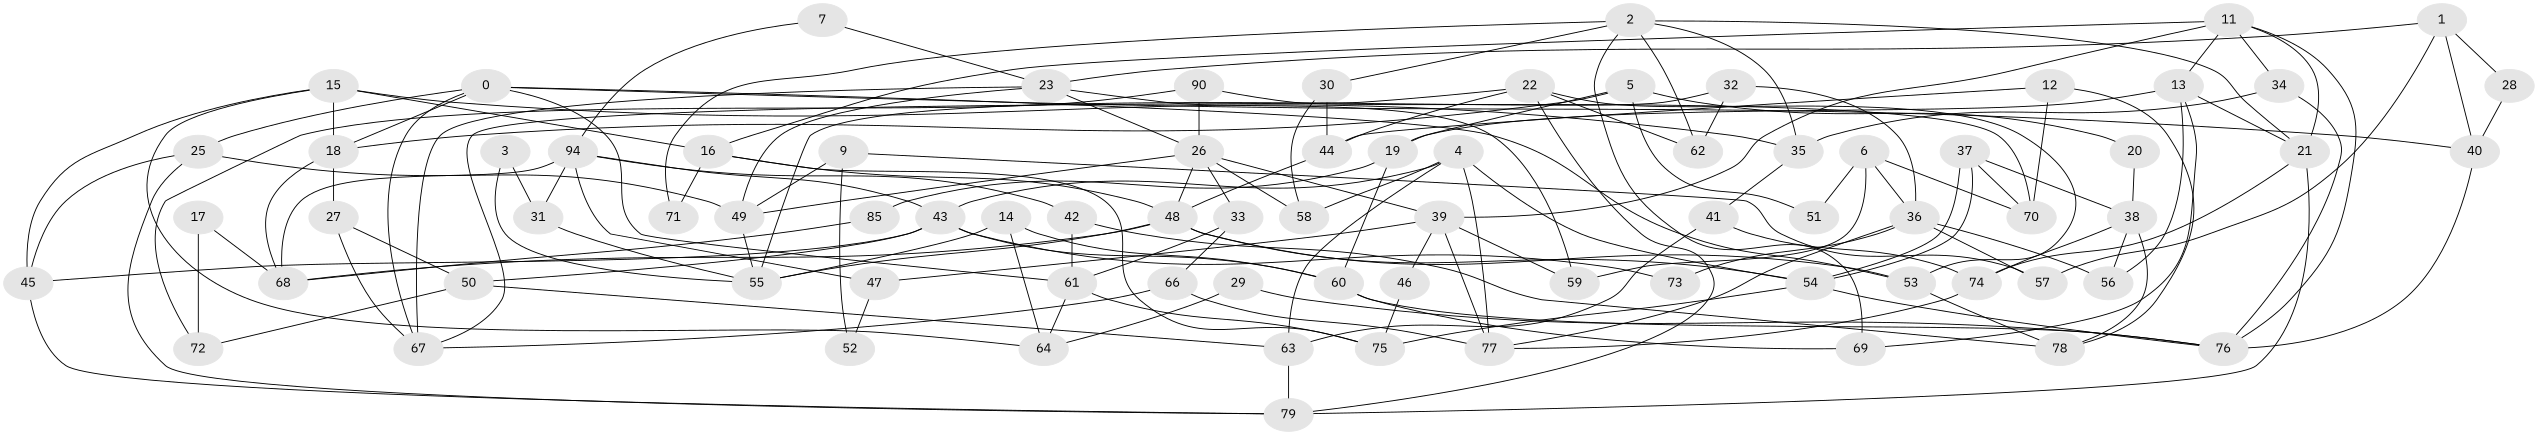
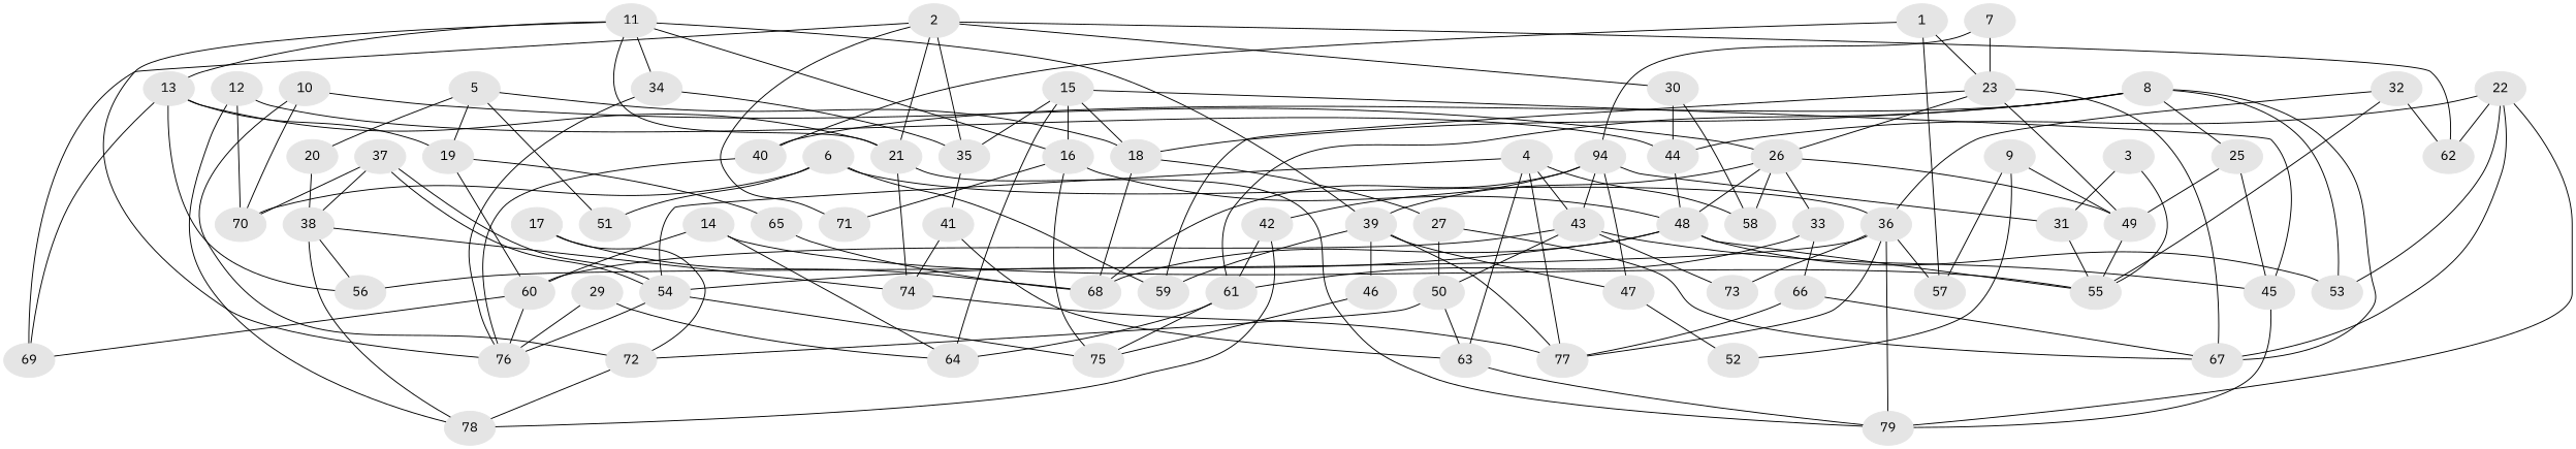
  graph {
    fontname="IBM Plex Sans"
    node [color=gray90 fontname="IBM Plex Sans" style=filled]
    edge [fontname="IBM Plex Sans"]
    1
    23
-   28
    40
    57
    67
    49
    26
    59
    76
    2
    21
    30
    35
    62
    69
    71
    74
    79
    58
    44
    41
    3
    31
    55
    4
    43
    54
    63
    77
    60
    45
    50
    73
    75
    5
    18
    19
    20
    51
    68
    27
-   65 [label=85]
+   65
    38
    6
    36
    70
    56
    61
    64
    7
    n52 [label=94]
    42
    47
-   8 [label=0]
+   8
    25
    53
    9
    52
-   10 [label=90]
+   10
    72
    39
    48
    33
    78
    11
    13
    16
    34
    46
    12
    14
    15
    17
    22
    66
    29
    32
    37
    1 -- 23
-   1 -- 28
    1 -- 40
    1 -- 57
    23 -- 67
    23 -- 49
    23 -- 26
    23 -- 59
-   28 -- 40
    40 -- 76
    49 -- 55
    26 -- 49
    26 -- 58
    26 -- 39
    26 -- 48
    26 -- 33
    2 -- 21
    2 -- 30
    2 -- 35
    2 -- 62
    2 -- 69
    2 -- 71
    21 -- 74
    21 -- 79
    30 -- 58
    30 -- 44
    35 -- 41
    74 -- 77
    44 -- 48
    41 -- 74
    41 -- 63
    3 -- 31
    3 -- 55
    31 -- 55
    4 -- 58
    4 -- 43
    4 -- 54
    4 -- 63
    4 -- 77
    43 -- 60
    43 -- 45
    43 -- 50
    43 -- 73
    54 -- 76
    54 -- 75
    63 -- 79
    60 -- 76
    60 -- 69
    45 -- 79
    50 -- 63
    50 -- 72
    5 -- 18
    5 -- 19
    5 -- 20
    5 -- 51
    18 -- 68
    18 -- 27
    19 -- 60
    19 -- 65
    20 -- 38
    27 -- 67
    27 -- 50
    65 -- 68
    38 -- 74
    38 -- 56
    38 -- 78
    6 -- 59
    6 -- 51
    6 -- 36
    6 -- 70
    36 -- 57
-   25 -- 79
+   36 -- 79
    36 -- 77
    36 -- 73
    36 -- 56
    61 -- 75
    61 -- 64
    7 -- 23
    7 -- n52
    n52 -- 31
    n52 -- 43
    n52 -- 68
    n52 -- 42
    n52 -- 47
    42 -- 61
    42 -- 78
    47 -- 52
    8 -- 40
    8 -- 67
    8 -- 18
    8 -- 61
    8 -- 25
    8 -- 53
    25 -- 49
    25 -- 45
    9 -- 57
    9 -- 49
    9 -- 52
    10 -- 26
    10 -- 70
    10 -- 72
-   53 -- 78
+   72 -- 78
    39 -- 59
    39 -- 77
    39 -- 47
    39 -- 46
    48 -- 55
    48 -- 54
    48 -- 68
    48 -- 53
    33 -- 61
    33 -- 66
    11 -- 76
    11 -- 21
    11 -- 39
    11 -- 13
    11 -- 16
    11 -- 34
    13 -- 21
    13 -- 69
    13 -- 19
    13 -- 56
    16 -- 71
    16 -- 75
    16 -- 48
    34 -- 76
    34 -- 35
    46 -- 75
    12 -- 44
    12 -- 70
    12 -- 78
    14 -- 55
    14 -- 60
    14 -- 64
    15 -- 35
    15 -- 45
    15 -- 18
    15 -- 64
    15 -- 16
    17 -- 68
    17 -- 72
    22 -- 67
    22 -- 62
    22 -- 79
    22 -- 44
    22 -- 53
    66 -- 67
    66 -- 77
    29 -- 76
    29 -- 64
    32 -- 62
    32 -- 55
    32 -- 36
    37 -- 54
    37 -- 54
    37 -- 38
    37 -- 70
  }
